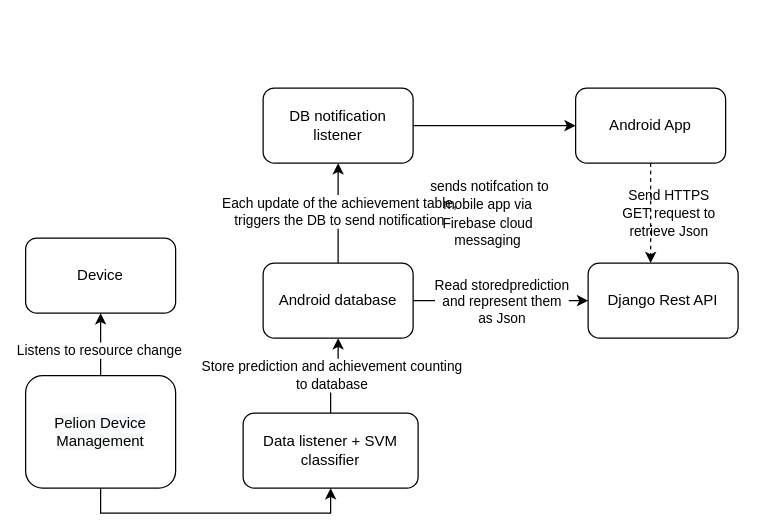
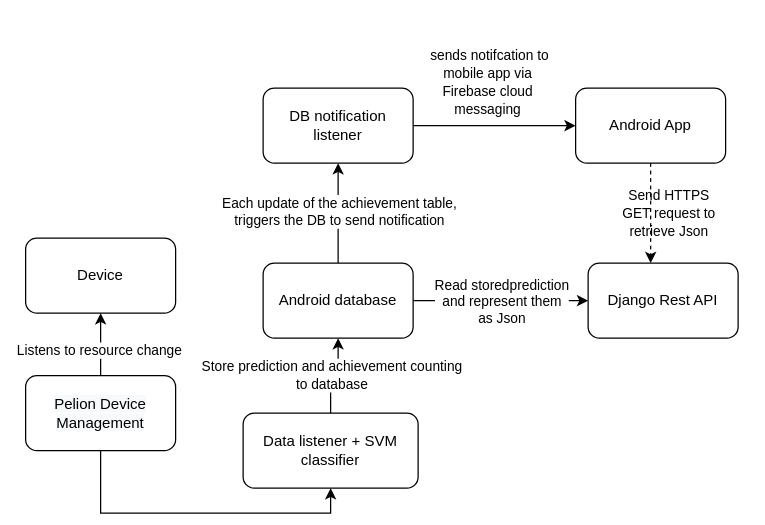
  <mxCell id="0" />
  <mxCell id="1" parent="0" />
  <mxCell id="2" value="Device" style="rounded=1;whiteSpace=wrap;html=1;" parent="1" vertex="1"><mxGeometry x="20" y="190" width="120" height="60" as="geometry" /></mxCell>
  <mxCell id="3" style="edgeStyle=orthogonalEdgeStyle;rounded=0;orthogonalLoop=1;jettySize=auto;html=1;exitX=0.5;exitY=0;exitDx=0;exitDy=0;entryX=0.5;entryY=1;entryDx=0;entryDy=0;" parent="1" source="5" target="14" edge="1"><mxGeometry relative="1" as="geometry" /></mxCell>
  <mxCell id="4" value="Store prediction and achievement counting&lt;br&gt;to database" style="edgeLabel;html=1;align=center;verticalAlign=middle;resizable=0;points=[];" parent="3" vertex="1" connectable="0"><mxGeometry x="-0.278" y="-1" relative="1" as="geometry"><mxPoint x="-1" y="-7" as="offset" /></mxGeometry></mxCell>
  <mxCell id="5" value="Data listener + SVM classifier" style="rounded=1;whiteSpace=wrap;html=1;" parent="1" vertex="1"><mxGeometry x="194" y="330" width="140" height="60" as="geometry" /></mxCell>
  <mxCell id="6" style="edgeStyle=orthogonalEdgeStyle;rounded=0;orthogonalLoop=1;jettySize=auto;html=1;exitX=0.5;exitY=1;exitDx=0;exitDy=0;entryX=0.5;entryY=1;entryDx=0;entryDy=0;" edge="1" parent="1" source="7" target="5"><mxGeometry relative="1" as="geometry" /></mxCell>
- <mxCell id="7" value="&#10;&#10;&lt;span style=&quot;color: rgb(0, 0, 0); font-family: helvetica; font-size: 12px; font-style: normal; font-weight: 400; letter-spacing: normal; text-align: center; text-indent: 0px; text-transform: none; word-spacing: 0px; background-color: rgb(248, 249, 250); display: inline; float: none;&quot;&gt;Pelion Device Management&lt;/span&gt;&#10;&#10;" style="rounded=1;whiteSpace=wrap;html=1;" parent="1" vertex="1"><mxGeometry x="20" y="300" width="120" height="90" as="geometry" /></mxCell>
+ <mxCell id="7" value="&#10;&#10;&lt;span style=&quot;color: rgb(0, 0, 0); font-family: helvetica; font-size: 12px; font-style: normal; font-weight: 400; letter-spacing: normal; text-align: center; text-indent: 0px; text-transform: none; word-spacing: 0px; background-color: rgb(248, 249, 250); display: inline; float: none;&quot;&gt;Pelion Device Management&lt;/span&gt;&#10;&#10;" style="rounded=1;whiteSpace=wrap;html=1;" parent="1" vertex="1"><mxGeometry x="20" y="300" width="120" height="60" as="geometry" /></mxCell>
  <mxCell id="8" style="edgeStyle=orthogonalEdgeStyle;rounded=0;orthogonalLoop=1;jettySize=auto;html=1;exitX=0.5;exitY=1;exitDx=0;exitDy=0;entryX=0.417;entryY=0;entryDx=0;entryDy=0;entryPerimeter=0;dashed=1;" edge="1" parent="1" source="9" target="17"><mxGeometry relative="1" as="geometry" /></mxCell>
  <mxCell id="9" value="Android App" style="rounded=1;whiteSpace=wrap;html=1;" parent="1" vertex="1"><mxGeometry x="460" y="70" width="120" height="60" as="geometry" /></mxCell>
  <mxCell id="10" style="edgeStyle=orthogonalEdgeStyle;rounded=0;orthogonalLoop=1;jettySize=auto;html=1;exitX=0.5;exitY=0;exitDx=0;exitDy=0;entryX=0.5;entryY=1;entryDx=0;entryDy=0;" edge="1" parent="1" source="14" target="19"><mxGeometry relative="1" as="geometry" /></mxCell>
  <mxCell id="11" value="Each update of the achievement table,&lt;br&gt;triggers the DB to send notification" style="edgeLabel;html=1;align=center;verticalAlign=middle;resizable=0;points=[];" vertex="1" connectable="0" parent="10"><mxGeometry x="0.233" y="-1" relative="1" as="geometry"><mxPoint x="-1" y="7.14" as="offset" /></mxGeometry></mxCell>
  <mxCell id="12" style="edgeStyle=orthogonalEdgeStyle;rounded=0;orthogonalLoop=1;jettySize=auto;html=1;exitX=1;exitY=0.5;exitDx=0;exitDy=0;" edge="1" parent="1" source="14" target="17"><mxGeometry relative="1" as="geometry" /></mxCell>
  <mxCell id="13" value="Read storedprediction&lt;br&gt;and represent them&lt;br&gt;as Json" style="edgeLabel;html=1;align=center;verticalAlign=middle;resizable=0;points=[];" vertex="1" connectable="0" parent="12"><mxGeometry x="0.114" relative="1" as="geometry"><mxPoint x="-7.14" as="offset" /></mxGeometry></mxCell>
  <mxCell id="14" value="Android database" style="rounded=1;whiteSpace=wrap;html=1;" parent="1" vertex="1"><mxGeometry x="210" y="210" width="120" height="60" as="geometry" /></mxCell>
  <mxCell id="15" value="" style="endArrow=classic;html=1;entryX=0.5;entryY=1;entryDx=0;entryDy=0;exitX=0.5;exitY=0;exitDx=0;exitDy=0;" edge="1" parent="1" source="7" target="2"><mxGeometry width="50" height="50" relative="1" as="geometry"><mxPoint x="80" y="340" as="sourcePoint" /><mxPoint x="130" y="290" as="targetPoint" /></mxGeometry></mxCell>
  <mxCell id="16" value="Listens to resource change" style="edgeLabel;html=1;align=center;verticalAlign=middle;resizable=0;points=[];" vertex="1" connectable="0" parent="15"><mxGeometry x="-0.24" y="2" relative="1" as="geometry"><mxPoint y="-1.14" as="offset" /></mxGeometry></mxCell>
  <mxCell id="17" value="Django Rest API" style="rounded=1;whiteSpace=wrap;html=1;" vertex="1" parent="1"><mxGeometry x="470" y="210" width="120" height="60" as="geometry" /></mxCell>
  <mxCell id="18" style="edgeStyle=orthogonalEdgeStyle;rounded=0;orthogonalLoop=1;jettySize=auto;html=1;exitX=1;exitY=0.5;exitDx=0;exitDy=0;" edge="1" parent="1" source="19" target="9"><mxGeometry relative="1" as="geometry" /></mxCell>
  <mxCell id="19" value="DB notification listener" style="rounded=1;whiteSpace=wrap;html=1;" vertex="1" parent="1"><mxGeometry x="210" y="70" width="120" height="60" as="geometry" /></mxCell>
- <mxCell id="20" value="&lt;font style=&quot;font-size: 11px&quot;&gt;&amp;nbsp;sends notifcation to mobile app via Firebase cloud messaging&lt;/font&gt;" style="text;html=1;strokeColor=none;fillColor=none;align=center;verticalAlign=middle;whiteSpace=wrap;rounded=0;" vertex="1" parent="1"><mxGeometry x="340" y="125" width="100" height="90" as="geometry" /></mxCell>
+ <mxCell id="20" value="&lt;font style=&quot;font-size: 11px&quot;&gt;&amp;nbsp;sends notifcation to mobile app via Firebase cloud messaging&lt;/font&gt;" style="text;html=1;strokeColor=none;fillColor=none;align=center;verticalAlign=middle;whiteSpace=wrap;rounded=0;" vertex="1" parent="1"><mxGeometry x="340" y="20" width="100" height="90" as="geometry" /></mxCell>
  <mxCell id="21" value="&lt;font style=&quot;font-size: 11px&quot;&gt;Send HTTPS GET request to retrieve Json&lt;/font&gt;" style="text;html=1;strokeColor=none;fillColor=none;align=center;verticalAlign=middle;whiteSpace=wrap;rounded=0;" vertex="1" parent="1"><mxGeometry x="495" y="140" width="80" height="60" as="geometry" /></mxCell>
